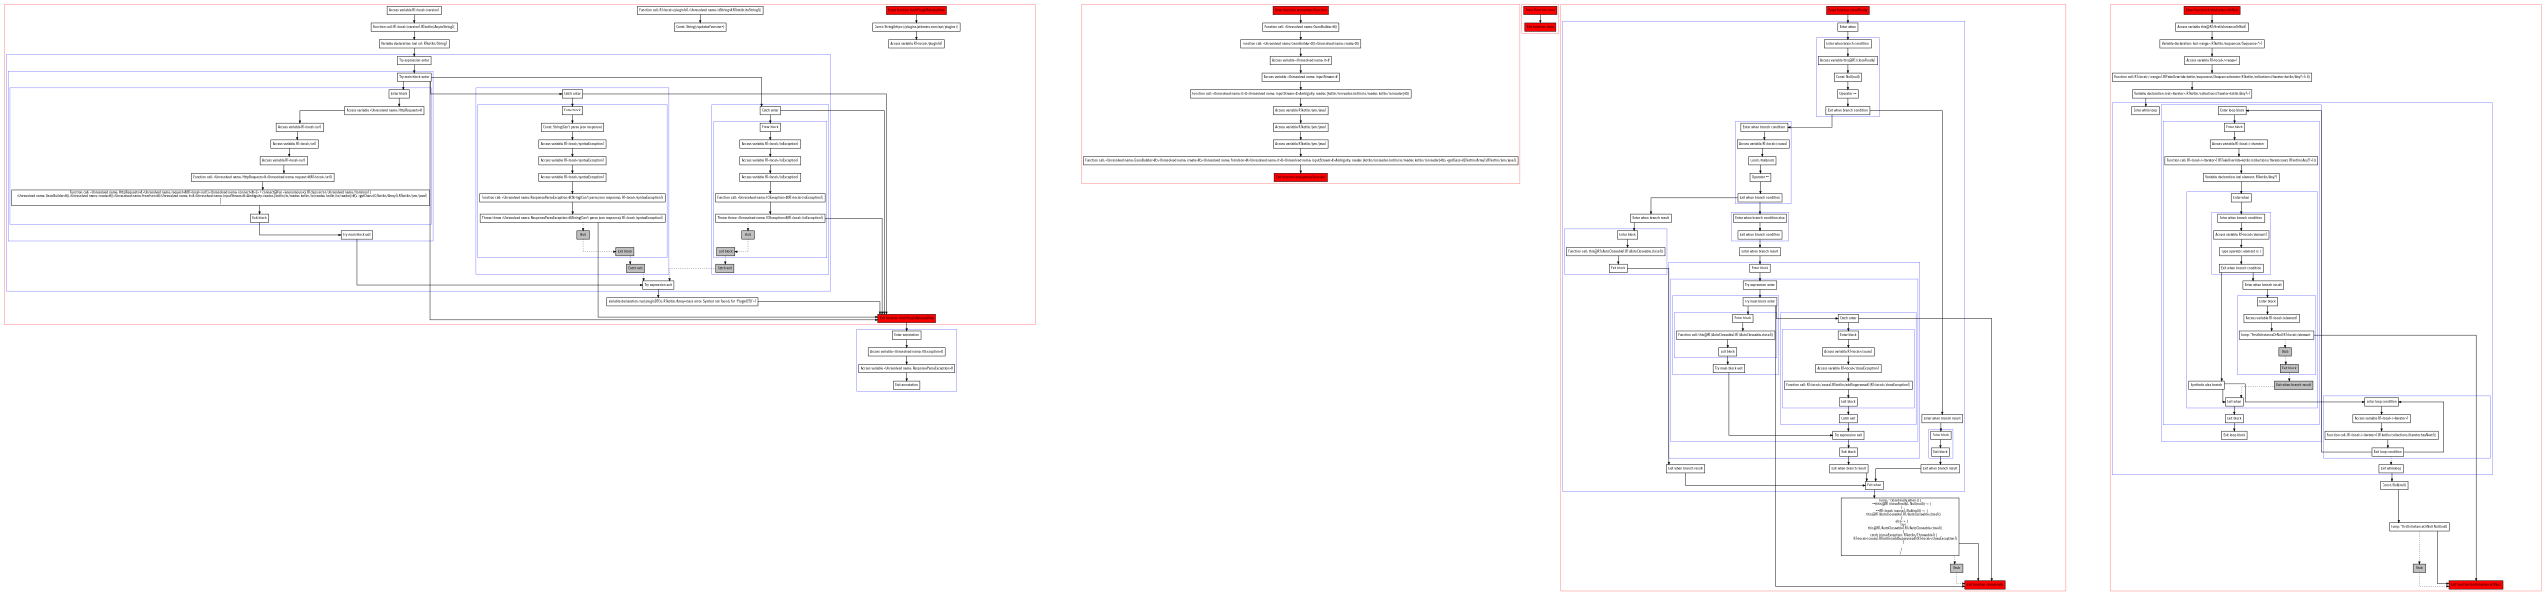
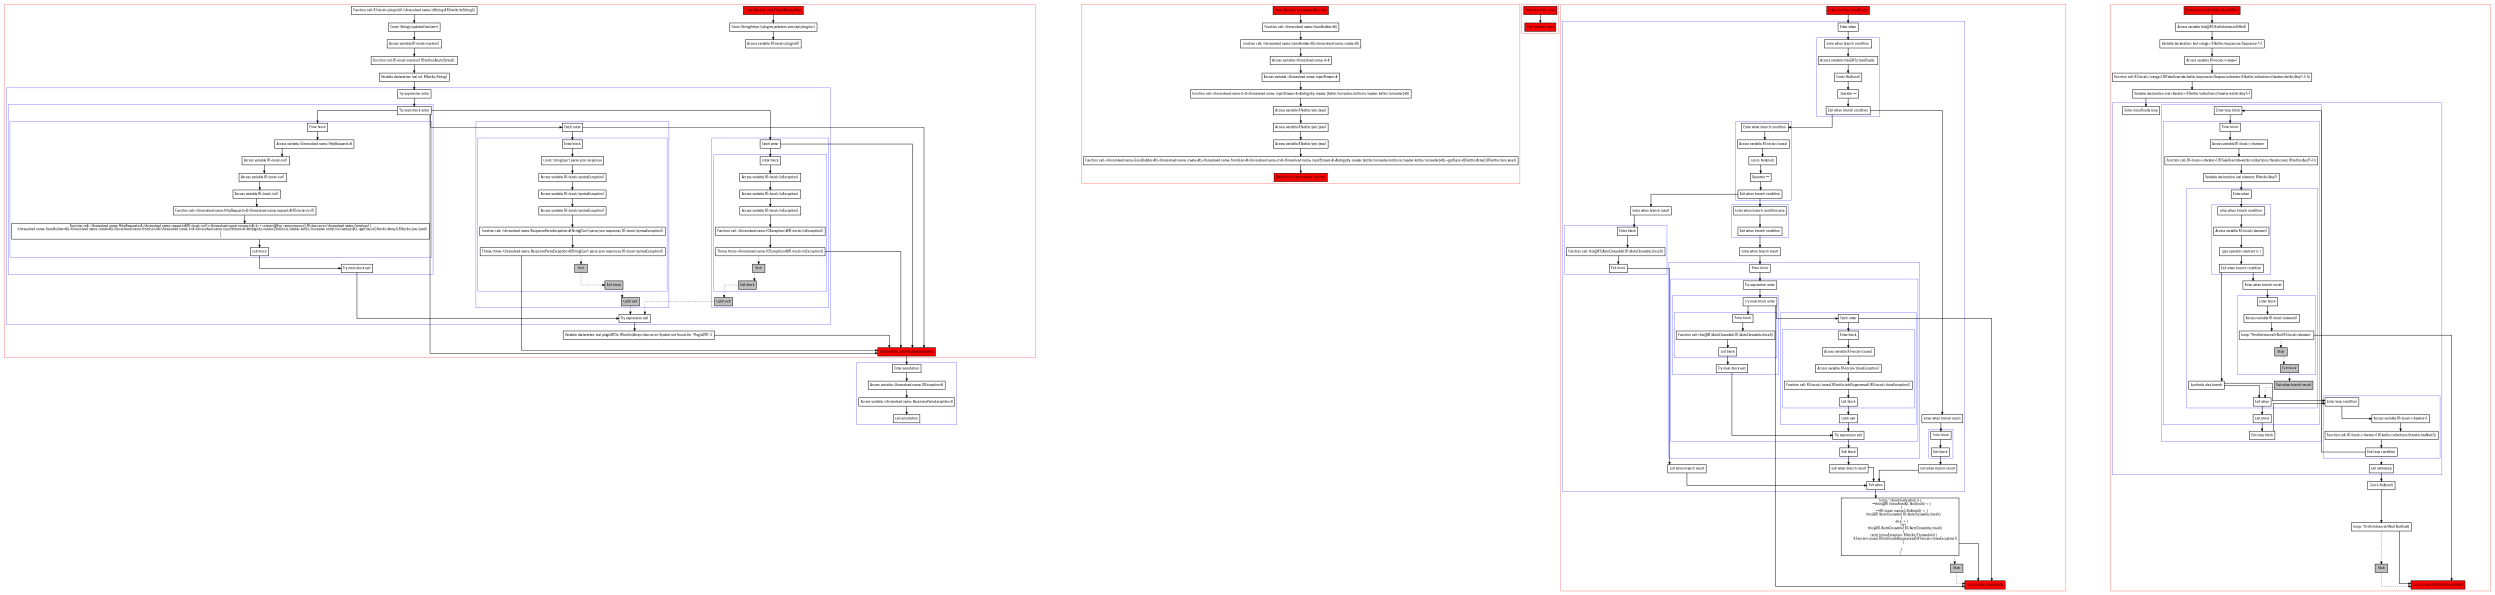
  digraph {
    fontname="Fira Sans"
    nodesep=3
    splines=ortho
    node [fontname="Fira Sans" penwidth=2 shape=box]
    edge [fontname="Fira Sans" penwidth=2]
    n1 [label="Enter block"]
    n2 [label="Access variable <Unresolved name: HttpRequests>#"]
    n3 [label="Access variable R|<local>/url|"]
    n4 [label="Access variable R|<local>/url|"]
    n5 [label="Access variable R|<local>/url|"]
    n6 [label="Function call: <Unresolved name: HttpRequests>#.<Unresolved name: request>#(R|<local>/url|)"]
    n7 [label="Function call: <Unresolved name: HttpRequests>#.<Unresolved name: request>#(R|<local>/url|).<Unresolved name: connect>#(<L> = connect@fun <anonymous>(): R|class error: Unresolved name: fromJson| {\n    <Unresolved name: GsonBuilder>#().<Unresolved name: create>#().<Unresolved name: fromJson>#(<Unresolved name: it>#.<Unresolved name: inputStream>#.<Ambiguity: reader, [kotlin/io/reader, kotlin/io/reader, kotlin/io/reader]>#(), <getClass>(Q|kotlin/Array|).R|kotlin/jvm/java|)\n}\n)"]
    n8 [label="Exit block"]
    n9 [label="Try main block enter"]
    n10 [label="Try main block exit"]
    n11 [label="Enter block"]
    n12 [label="Const: String(Can't parse json response)"]
    n13 [label="Access variable R|<local>/syntaxException|"]
    n14 [label="Access variable R|<local>/syntaxException|"]
    n15 [label="Access variable R|<local>/syntaxException|"]
    n16 [label="Function call: <Unresolved name: ResponseParseException>#(String(Can't parse json response), R|<local>/syntaxException|)"]
    n17 [label="Throw: throw <Unresolved name: ResponseParseException>#(String(Can't parse json response), R|<local>/syntaxException|)"]
    n18 [fillcolor=gray label=Stub style=filled]
    n19 [fillcolor=gray label="Exit block" style=filled]
    n20 [label="Catch enter"]
    n21 [fillcolor=gray label="Catch exit" style=filled]
    n22 [label="Enter block"]
    n23 [label="Access variable R|<local>/ioException|"]
    n24 [label="Access variable R|<local>/ioException|"]
    n25 [label="Access variable R|<local>/ioException|"]
    n26 [label="Function call: <Unresolved name: IOException>#(R|<local>/ioException|)"]
    n27 [label="Throw: throw <Unresolved name: IOException>#(R|<local>/ioException|)"]
    n28 [fillcolor=gray label=Stub style=filled]
    n29 [fillcolor=gray label="Exit block" style=filled]
    n30 [label="Catch enter"]
    n31 [fillcolor=gray label="Catch exit" style=filled]
    n32 [label="Try expression enter"]
    n33 [label="Try expression exit"]
    n34 [fillcolor=red label="Enter function fetchPluginReleaseDate" style=filled]
    n35 [label="Const: String(https://plugins.jetbrains.com/api/plugins/)"]
    n36 [label="Access variable R|<local>/pluginId|"]
    n37 [label="Function call: R|<local>/pluginId|.<Unresolved name: idString>#.R|kotlin/toString|()"]
    n38 [label="Const: String(/updates?version=)"]
    n39 [label="Access variable R|<local>/version|"]
    n40 [label="Function call: R|<local>/version|.R|kotlin/Any.toString|()"]
    n41 [label="Variable declaration: lval url: R|kotlin/String|"]
    n42 [label="Variable declaration: lval pluginDTOs: R|kotlin/Array<class error: Symbol not found, for `PluginDTO`>|"]
    n43 [fillcolor=red label="Exit function fetchPluginReleaseDate" style=filled]
    n44 [label="Enter annotation"]
    n45 [label="Access variable <Unresolved name: IOException>#"]
    n46 [label="Access variable <Unresolved name: ResponseParseException>#"]
    n47 [label="Exit annotation"]
    n48 [fillcolor=red label="Enter function anonymousFunction" style=filled]
    n49 [label="Function call: <Unresolved name: GsonBuilder>#()"]
    n50 [label="Function call: <Unresolved name: GsonBuilder>#().<Unresolved name: create>#()"]
    n51 [label="Access variable <Unresolved name: it>#"]
    n52 [label="Access variable <Unresolved name: inputStream>#"]
    n53 [label="Function call: <Unresolved name: it>#.<Unresolved name: inputStream>#.<Ambiguity: reader, [kotlin/io/reader, kotlin/io/reader, kotlin/io/reader]>#()"]
    n54 [label="Access variable R|kotlin/jvm/java|"]
    n55 [label="Access variable R|kotlin/jvm/java|"]
    n56 [label="Access variable R|kotlin/jvm/java|"]
    n57 [label="Function call: <Unresolved name: GsonBuilder>#().<Unresolved name: create>#().<Unresolved name: fromJson>#(<Unresolved name: it>#.<Unresolved name: inputStream>#.<Ambiguity: reader, [kotlin/io/reader, kotlin/io/reader, kotlin/io/reader]>#(), <getClass>(Q|kotlin/Array|).R|kotlin/jvm/java|)"]
    n58 [fillcolor=red label="Exit function anonymousFunction" style=filled]
    n59 [fillcolor=red label="Enter function close" style=filled]
    n60 [fillcolor=red label="Exit function close" style=filled]
    n61 [label="Enter when branch condition else"]
    n62 [label="Exit when branch condition"]
    n63 [label="Enter when branch condition "]
    n64 [label="Access variable this@R|/closeFinally|"]
    n65 [label="Const: Null(null)"]
    n66 [label="Operator =="]
    n67 [label="Exit when branch condition"]
    n68 [label="Enter when branch condition "]
    n69 [label="Access variable R|<local>/cause|"]
    n70 [label="Const: Null(null)"]
    n71 [label="Operator =="]
    n72 [label="Exit when branch condition"]
    n73 [label="Enter block"]
    n74 [label="Function call: this@R|/AutoCloseable|.R|/AutoCloseable.close|()"]
    n75 [label="Exit block"]
    n76 [label="Try main block enter"]
    n77 [label="Try main block exit"]
    n78 [label="Enter block"]
    n79 [label="Access variable R|<local>/cause|"]
    n80 [label="Access variable R|<local>/closeException|"]
    n81 [label="Function call: R|<local>/cause|.R|kotlin/addSuppressed|(R|<local>/closeException|)"]
    n82 [label="Exit block"]
    n83 [label="Catch enter"]
    n84 [label="Catch exit"]
    n85 [label="Try expression enter"]
    n86 [label="Try expression exit"]
    n87 [label="Enter block"]
    n88 [label="Exit block"]
    n89 [label="Enter block"]
    n90 [label="Function call: this@R|/AutoCloseable|.R|/AutoCloseable.close|()"]
    n91 [label="Exit block"]
    n92 [label="Enter block"]
    n93 [label="Exit block"]
    n94 [label="Enter when"]
    n95 [label="Enter when branch result"]
    n96 [label="Exit when branch result"]
    n97 [label="Enter when branch result"]
    n98 [label="Exit when branch result"]
    n99 [label="Enter when branch result"]
    n100 [label="Exit when branch result"]
    n101 [label="Exit when"]
    n102 [fillcolor=red label="Enter function closeFinally" style=filled]
    n103 [label="Jump: ^closeFinally when () {\n    ==(this@R|/closeFinally|, Null(null)) ->  {\n    }\n    ==(R|<local>/cause|, Null(null)) ->  {\n        this@R|/AutoCloseable|.R|/AutoCloseable.close|()\n    }\n    else ->  {\n        try {\n            this@R|/AutoCloseable|.R|/AutoCloseable.close|()\n        }\n        catch (closeException: R|kotlin/Throwable|) {\n            R|<local>/cause|.R|kotlin/addSuppressed|(R|<local>/closeException|)\n        }\n\n    }\n}\n"]
    n104 [fillcolor=gray label=Stub style=filled]
    n105 [fillcolor=red label="Exit function closeFinally" style=filled]
    n106 [label="Enter loop condition"]
    n107 [label="Access variable R|<local>/<iterator>|"]
    n108 [label="Function call: R|<local>/<iterator>|.R|kotlin/collections/Iterator.hasNext|()"]
    n109 [label="Exit loop condition"]
    n110 [label="Enter when branch condition "]
    n111 [label="Access variable R|<local>/element|"]
    n112 [label="Type operator: element is T"]
    n113 [label="Exit when branch condition"]
    n114 [label="Enter block"]
    n115 [label="Access variable R|<local>/element|"]
    n116 [label="Jump: ^firstIsInstanceOrNull R|<local>/element|"]
    n117 [fillcolor=gray label=Stub style=filled]
    n118 [fillcolor=gray label="Exit block" style=filled]
    n119 [label="Enter when"]
    n120 [label="Synthetic else branch"]
    n121 [label="Enter when branch result"]
    n122 [fillcolor=gray label="Exit when branch result" style=filled]
    n123 [label="Exit when"]
    n124 [label="Enter block"]
    n125 [label="Access variable R|<local>/<iterator>|"]
    n126 [label="Function call: R|<local>/<iterator>|.R|FakeOverride<kotlin/collections/Iterator.next: R|kotlin/Any?|>|()"]
    n127 [label="Variable declaration: lval element: R|kotlin/Any?|"]
    n128 [label="Exit block"]
    n129 [label="Enter loop block"]
    n130 [label="Exit loop block"]
-   n131 [label="Enter while loop"]
+   n131 [label="Enter closeFinally loop"]
    n132 [label="Exit whileloop"]
    n133 [fillcolor=red label="Enter function firstIsInstanceOrNull" style=filled]
    n134 [label="Access variable this@R|/firstIsInstanceOrNull|"]
    n135 [label="Variable declaration: lval <range>: R|kotlin/sequences/Sequence<*>|"]
    n136 [label="Access variable R|<local>/<range>|"]
    n137 [label="Function call: R|<local>/<range>|.R|FakeOverride<kotlin/sequences/Sequence.iterator: R|kotlin/collections/Iterator<kotlin/Any?>|>|()"]
    n138 [label="Variable declaration: lval <iterator>: R|kotlin/collections/Iterator<kotlin/Any?>|"]
    n139 [label="Const: Null(null)"]
    n140 [label="Jump: ^firstIsInstanceOrNull Null(null)"]
    n141 [fillcolor=gray label=Stub style=filled]
    n142 [fillcolor=red label="Exit function firstIsInstanceOrNull" style=filled]
    subgraph cluster_1 {
      color=red
      n34
      n35
      n36
      n37
      n38
      n39
      n40
      n41
      n42
      n43
      subgraph cluster_2 {
        color=blue
        n32
        n33
        subgraph cluster_3 {
          color=blue
          n9
          n10
          subgraph cluster_4 {
            color=blue
            n1
            n2
            n3
            n4
            n5
            n6
            n7
            n8
          }
        }
        subgraph cluster_5 {
          color=blue
          n20
          n21
          subgraph cluster_6 {
            color=blue
            n11
            n12
            n13
            n14
            n15
            n16
            n17
            n18
            n19
          }
        }
        subgraph cluster_7 {
          color=blue
          n30
          n31
          subgraph cluster_8 {
            color=blue
            n22
            n23
            n24
            n25
            n26
            n27
            n28
            n29
          }
        }
      }
    }
    subgraph cluster_9 {
      color=blue
      n44
      n45
      n46
      n47
    }
    subgraph cluster_10 {
      color=red
      n48
      n49
      n50
      n51
      n52
      n53
      n54
      n55
      n56
      n57
      n58
    }
    subgraph cluster_11 {
      color=red
      n59
      n60
    }
    subgraph cluster_12 {
      color=red
      n102
      n103
      n104
      n105
      subgraph cluster_13 {
        color=blue
        n94
        n95
        n96
        n97
        n98
        n99
        n100
        n101
        subgraph cluster_14 {
          color=blue
          n61
          n62
        }
        subgraph cluster_15 {
          color=blue
          n63
          n64
          n65
          n66
          n67
        }
        subgraph cluster_16 {
          color=blue
          n68
          n69
          n70
          n71
          n72
        }
        subgraph cluster_17 {
          color=blue
          n87
          n88
          subgraph cluster_18 {
            color=blue
            n85
            n86
            subgraph cluster_19 {
              color=blue
              n76
              n77
              subgraph cluster_20 {
                color=blue
                n73
                n74
                n75
              }
            }
            subgraph cluster_21 {
              color=blue
              n83
              n84
              subgraph cluster_22 {
                color=blue
                n78
                n79
                n80
                n81
                n82
              }
            }
          }
        }
        subgraph cluster_23 {
          color=blue
          n89
          n90
          n91
        }
        subgraph cluster_24 {
          color=blue
          n92
          n93
        }
      }
    }
    subgraph cluster_25 {
      color=red
      n133
      n134
      n135
      n136
      n137
      n138
      n139
      n140
      n141
      n142
      subgraph cluster_26 {
        color=blue
        n131
        n132
        subgraph cluster_27 {
          color=blue
          n106
          n107
          n108
          n109
        }
        subgraph cluster_28 {
          color=blue
          n129
          n130
          subgraph cluster_29 {
            color=blue
            n124
            n125
            n126
            n127
            n128
            subgraph cluster_30 {
              color=blue
              n119
              n120
              n121
              n122
              n123
              subgraph cluster_31 {
                color=blue
                n110
                n111
                n112
                n113
              }
              subgraph cluster_32 {
                color=blue
                n114
                n115
                n116
                n117
                n118
              }
            }
          }
        }
      }
    }
    n1 -> n2
    n2 -> n3
    n3 -> n4
    n4 -> n5
    n5 -> n6
    n6 -> n7
    n7 -> n8
    n8 -> n10
    n9 -> n1
    n9 -> n20
    n9 -> n30
    n9 -> n43
    n10 -> n33
    n11 -> n12
    n12 -> n13
    n13 -> n14
    n14 -> n15
    n15 -> n16
    n16 -> n17
    n17 -> n18 [style=dotted]
    n17 -> n43
    n18 -> n19 [style=dotted]
    n19 -> n21 [style=dotted]
    n20 -> n11
    n20 -> n43
    n21 -> n33 [style=dotted]
    n22 -> n23
    n23 -> n24
    n24 -> n25
    n25 -> n26
    n26 -> n27
    n27 -> n28 [style=dotted]
    n27 -> n43
    n28 -> n29 [style=dotted]
    n29 -> n31 [style=dotted]
    n30 -> n22
    n30 -> n43
    n31 -> n33 [style=dotted]
    n32 -> n9
    n33 -> n42
    n34 -> n35
    n35 -> n36
    n37 -> n38
+   n38 -> n39
    n39 -> n40
    n40 -> n41
    n41 -> n32
    n42 -> n43
    n43 -> n44
    n44 -> n45
    n45 -> n46
    n46 -> n47
    n48 -> n49
    n49 -> n50
    n50 -> n51
    n51 -> n52
    n52 -> n53
    n53 -> n54
    n54 -> n55
    n55 -> n56
    n56 -> n57
    n57 -> n58
    n59 -> n60
    n61 -> n62
    n62 -> n95
    n63 -> n64
    n64 -> n65
    n65 -> n66
    n66 -> n67
    n67 -> n68
    n67 -> n99
    n68 -> n69
    n69 -> n70
    n70 -> n71
    n71 -> n72
    n72 -> n61
    n72 -> n97
    n73 -> n74
    n74 -> n75
    n75 -> n77
    n76 -> n73
    n76 -> n83
    n76 -> n105
    n77 -> n86
    n78 -> n79
    n79 -> n80
    n80 -> n81
    n81 -> n82
    n82 -> n84
    n83 -> n78
    n83 -> n105
    n84 -> n86
    n85 -> n76
    n86 -> n88
    n87 -> n85
    n88 -> n96
    n89 -> n90
    n90 -> n91
    n91 -> n98
    n92 -> n93
    n93 -> n100
    n94 -> n63
    n95 -> n87
    n96 -> n101
    n97 -> n89
    n98 -> n101
    n99 -> n92
    n100 -> n101
    n101 -> n103
    n102 -> n94
    n103 -> n104 [style=dotted]
    n103 -> n105
    n104 -> n105 [style=dotted]
    n106 -> n107
    n107 -> n108
    n108 -> n109
    n109 -> n129
    n109 -> n132 [style=dotted]
    n110 -> n111
    n111 -> n112
    n112 -> n113
    n113 -> n120
    n113 -> n121
    n114 -> n115
    n115 -> n116
    n116 -> n117 [style=dotted]
    n116 -> n142
    n117 -> n118 [style=dotted]
    n118 -> n122 [style=dotted]
    n119 -> n110
    n120 -> n106
    n120 -> n123
    n121 -> n114
    n122 -> n123 [style=dotted]
    n123 -> n128
    n124 -> n125
    n125 -> n126
    n126 -> n127
    n127 -> n119
    n128 -> n130
    n129 -> n124
-   n109 -> n106
+   n130 -> n106
    n132 -> n139
    n133 -> n134
    n134 -> n135
    n135 -> n136
    n136 -> n137
    n137 -> n138
    n138 -> n131
    n139 -> n140
    n140 -> n141 [style=dotted]
    n140 -> n142
    n141 -> n142 [style=dotted]
  }
